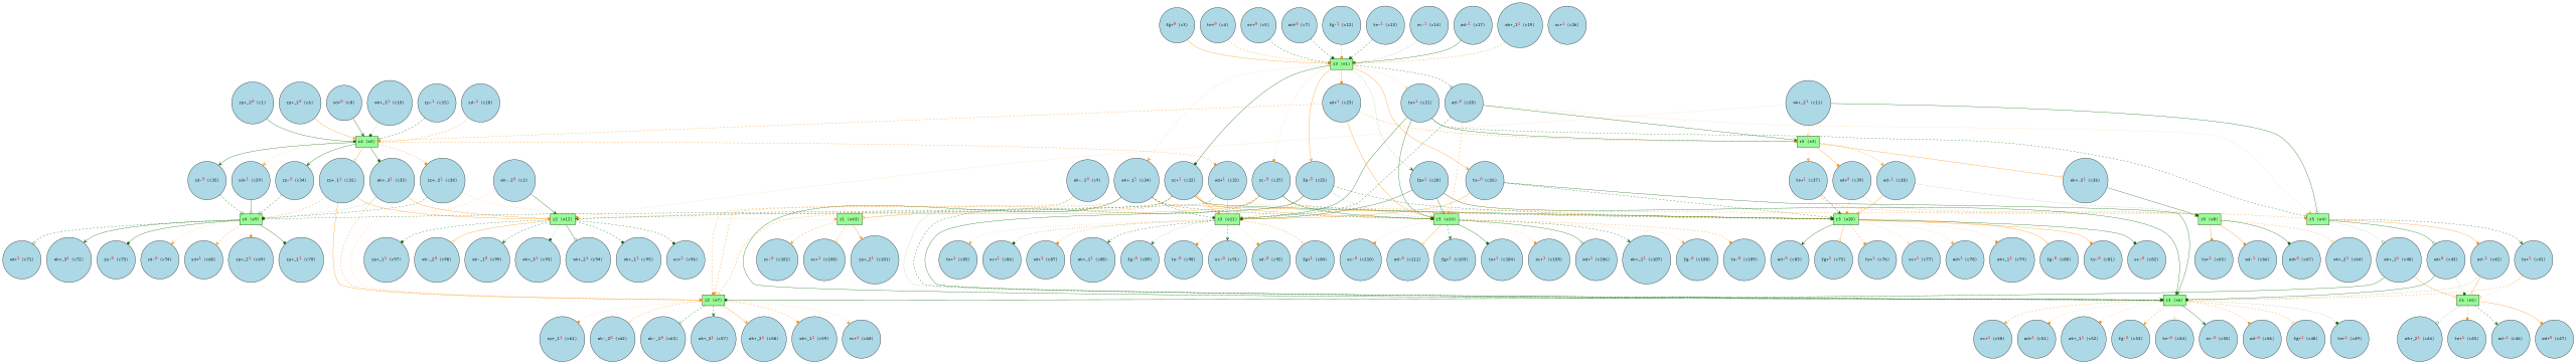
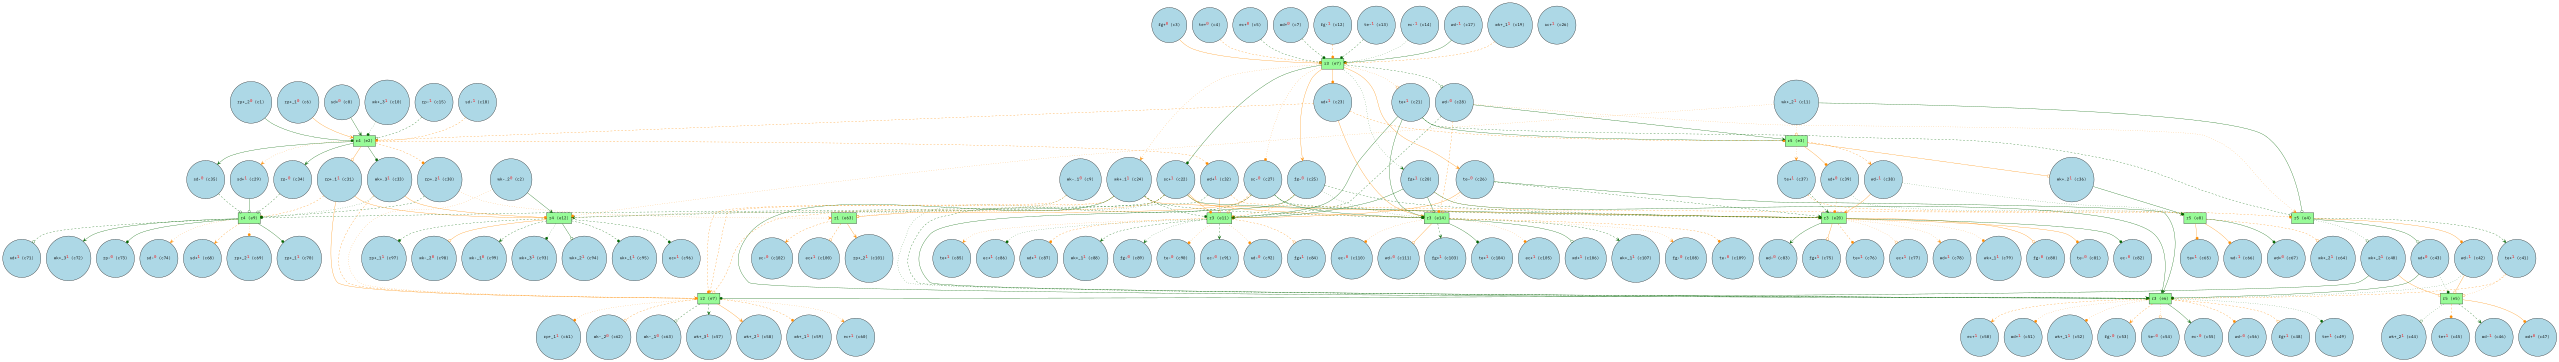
  digraph {
    fontname="IBM Plex Mono"
    node [fillcolor=lightblue fontname="IBM Plex Mono" shape=circle style=filled]
    edge [arrowhead=dot color=darkorange fontname="IBM Plex Mono" style=solid]
    n1 [label=<rp+_2<FONT COLOR="red"><SUP>0</SUP></FONT>&nbsp;(c1)>]
    n2 [fillcolor=palegreen label="r4 (e2)" shape=box]
    n3 [label=<sd+<FONT COLOR="red"><SUP>1</SUP></FONT>&nbsp;(c29)>]
    n4 [label=<rp+_2<FONT COLOR="red"><SUP>1</SUP></FONT>&nbsp;(c30)>]
    n5 [label=<rp+_1<FONT COLOR="red"><SUP>1</SUP></FONT>&nbsp;(c31)>]
    n6 [label=<wd+<FONT COLOR="red"><SUP>1</SUP></FONT>&nbsp;(c32)>]
    n7 [label=<wk+_3<FONT COLOR="red"><SUP>1</SUP></FONT>&nbsp;(c33)>]
    n8 [label=<rp-<FONT COLOR="red"><SUP>0</SUP></FONT>&nbsp;(c34)>]
    n9 [label=<sd-<FONT COLOR="red"><SUP>0</SUP></FONT>&nbsp;(c35)>]
    n10 [fillcolor=palegreen label="r4 (e9)" shape=box]
    n11 [fillcolor=palegreen label="r1 (e63)" shape=box]
    n12 [fillcolor=palegreen label="r2 (e7)" shape=box]
-   n13 [fillcolor=palegreen label="r2 (e12)" shape=box]
+   n13 [fillcolor=palegreen label="r4 (e12)" shape=box]
    n14 [fillcolor=palegreen label="r5 (e4)" shape=box]
    n15 [fillcolor=palegreen label="r3 (e11)" shape=box]
    n16 [label=<wk-_2<FONT COLOR="red"><SUP>0</SUP></FONT>&nbsp;(c2)>]
    n17 [label=<wk+_3<FONT COLOR="red"><SUP>1</SUP></FONT>&nbsp;(c57)>]
    n18 [label=<wk+_2<FONT COLOR="red"><SUP>1</SUP></FONT>&nbsp;(c58)>]
    n19 [label=<wk+_1<FONT COLOR="red"><SUP>1</SUP></FONT>&nbsp;(c59)>]
    n20 [label=<ec+<FONT COLOR="red"><SUP>1</SUP></FONT>&nbsp;(c60)>]
    n21 [label=<rp+_1<FONT COLOR="red"><SUP>1</SUP></FONT>&nbsp;(c61)>]
    n22 [label=<wk-_2<FONT COLOR="red"><SUP>0</SUP></FONT>&nbsp;(c62)>]
    n23 [label=<wk-_1<FONT COLOR="red"><SUP>0</SUP></FONT>&nbsp;(c63)>]
    n24 [label=<wk+_3<FONT COLOR="red"><SUP>1</SUP></FONT>&nbsp;(c93)>]
    n25 [label=<wk+_2<FONT COLOR="red"><SUP>1</SUP></FONT>&nbsp;(c94)>]
    n26 [label=<wk+_1<FONT COLOR="red"><SUP>1</SUP></FONT>&nbsp;(c95)>]
    n27 [label=<ec+<FONT COLOR="red"><SUP>1</SUP></FONT>&nbsp;(c96)>]
    n28 [label=<rp+_1<FONT COLOR="red"><SUP>1</SUP></FONT>&nbsp;(c97)>]
    n29 [label=<wk-_2<FONT COLOR="red"><SUP>0</SUP></FONT>&nbsp;(c98)>]
    n30 [label=<wk-_1<FONT COLOR="red"><SUP>0</SUP></FONT>&nbsp;(c99)>]
    n31 [label=<fg+<FONT COLOR="red"><SUP>0</SUP></FONT>&nbsp;(c3)>]
-   n32 [fillcolor=palegreen label="r3 (e1)" shape=box]
+   n32 [fillcolor=palegreen label="r3 (e7)" shape=box]
    n33 [label=<fg+<FONT COLOR="red"><SUP>1</SUP></FONT>&nbsp;(c20)>]
    n34 [label=<te+<FONT COLOR="red"><SUP>1</SUP></FONT>&nbsp;(c21)>]
    n35 [label=<ec+<FONT COLOR="red"><SUP>1</SUP></FONT>&nbsp;(c22)>]
    n36 [label=<wd+<FONT COLOR="red"><SUP>1</SUP></FONT>&nbsp;(c23)>]
    n37 [label=<wk+_1<FONT COLOR="red"><SUP>1</SUP></FONT>&nbsp;(c24)>]
    n38 [label=<fg-<FONT COLOR="red"><SUP>0</SUP></FONT>&nbsp;(c25)>]
    n39 [label=<te-<FONT COLOR="red"><SUP>0</SUP></FONT>&nbsp;(c26)>]
    n40 [label=<ec-<FONT COLOR="red"><SUP>0</SUP></FONT>&nbsp;(c27)>]
    n41 [label=<wd-<FONT COLOR="red"><SUP>0</SUP></FONT>&nbsp;(c28)>]
    n42 [fillcolor=palegreen label="r3 (e6)" shape=box]
    n43 [fillcolor=palegreen label="r3 (e20)" shape=box]
    n44 [fillcolor=palegreen label="r3 (e14)" shape=box]
    n45 [fillcolor=palegreen label="r5 (e3)" shape=box]
    n46 [label=<te+<FONT COLOR="red"><SUP>0</SUP></FONT>&nbsp;(c4)>]
    n47 [label=<ec+<FONT COLOR="red"><SUP>0</SUP></FONT>&nbsp;(c5)>]
    n48 [label=<rp+_1<FONT COLOR="red"><SUP>0</SUP></FONT>&nbsp;(c6)>]
    n49 [label=<wd+<FONT COLOR="red"><SUP>0</SUP></FONT>&nbsp;(c7)>]
    n50 [label=<sd+<FONT COLOR="red"><SUP>0</SUP></FONT>&nbsp;(c8)>]
    n51 [label=<wk-_1<FONT COLOR="red"><SUP>0</SUP></FONT>&nbsp;(c9)>]
    n52 [label=<wk+_3<FONT COLOR="red"><SUP>1</SUP></FONT>&nbsp;(c10)>]
    n53 [label=<wk+_2<FONT COLOR="red"><SUP>1</SUP></FONT>&nbsp;(c11)>]
    n54 [label=<wk+_2<FONT COLOR="red"><SUP>1</SUP></FONT>&nbsp;(c40)>]
    n55 [label=<te+<FONT COLOR="red"><SUP>1</SUP></FONT>&nbsp;(c41)>]
    n56 [label=<wd-<FONT COLOR="red"><SUP>1</SUP></FONT>&nbsp;(c42)>]
    n57 [label=<wd+<FONT COLOR="red"><SUP>0</SUP></FONT>&nbsp;(c43)>]
    n58 [label=<wk+_2<FONT COLOR="red"><SUP>1</SUP></FONT>&nbsp;(c36)>]
    n59 [label=<te+<FONT COLOR="red"><SUP>1</SUP></FONT>&nbsp;(c37)>]
    n60 [label=<wd-<FONT COLOR="red"><SUP>1</SUP></FONT>&nbsp;(c38)>]
    n61 [label=<wd+<FONT COLOR="red"><SUP>0</SUP></FONT>&nbsp;(c39)>]
    n62 [fillcolor=palegreen label="r5 (e5)" shape=box]
    n63 [fillcolor=palegreen label="r5 (e8)" shape=box]
    n64 [label=<fg-<FONT COLOR="red"><SUP>1</SUP></FONT>&nbsp;(c12)>]
    n65 [label=<te-<FONT COLOR="red"><SUP>1</SUP></FONT>&nbsp;(c13)>]
    n66 [label=<ec-<FONT COLOR="red"><SUP>1</SUP></FONT>&nbsp;(c14)>]
    n67 [label=<rp-<FONT COLOR="red"><SUP>1</SUP></FONT>&nbsp;(c15)>]
    n68 [label=<wd-<FONT COLOR="red"><SUP>1</SUP></FONT>&nbsp;(c17)>]
    n69 [label=<sd-<FONT COLOR="red"><SUP>1</SUP></FONT>&nbsp;(c18)>]
    n70 [label=<wk+_1<FONT COLOR="red"><SUP>1</SUP></FONT>&nbsp;(c19)>]
    n71 [label=<fg+<FONT COLOR="red"><SUP>1</SUP></FONT>&nbsp;(c48)>]
    n72 [label=<te+<FONT COLOR="red"><SUP>1</SUP></FONT>&nbsp;(c49)>]
    n73 [label=<ec+<FONT COLOR="red"><SUP>1</SUP></FONT>&nbsp;(c50)>]
    n74 [label=<wd+<FONT COLOR="red"><SUP>1</SUP></FONT>&nbsp;(c51)>]
    n75 [label=<wk+_1<FONT COLOR="red"><SUP>1</SUP></FONT>&nbsp;(c52)>]
    n76 [label=<fg-<FONT COLOR="red"><SUP>0</SUP></FONT>&nbsp;(c53)>]
    n77 [label=<te-<FONT COLOR="red"><SUP>0</SUP></FONT>&nbsp;(c54)>]
    n78 [label=<ec-<FONT COLOR="red"><SUP>0</SUP></FONT>&nbsp;(c55)>]
    n79 [label=<wd-<FONT COLOR="red"><SUP>0</SUP></FONT>&nbsp;(c56)>]
    n80 [label=<fg+<FONT COLOR="red"><SUP>1</SUP></FONT>&nbsp;(c75)>]
    n81 [label=<te+<FONT COLOR="red"><SUP>1</SUP></FONT>&nbsp;(c76)>]
    n82 [label=<ec+<FONT COLOR="red"><SUP>1</SUP></FONT>&nbsp;(c77)>]
    n83 [label=<wd+<FONT COLOR="red"><SUP>1</SUP></FONT>&nbsp;(c78)>]
    n84 [label=<wk+_1<FONT COLOR="red"><SUP>1</SUP></FONT>&nbsp;(c79)>]
    n85 [label=<fg-<FONT COLOR="red"><SUP>0</SUP></FONT>&nbsp;(c80)>]
    n86 [label=<te-<FONT COLOR="red"><SUP>0</SUP></FONT>&nbsp;(c81)>]
    n87 [label=<ec-<FONT COLOR="red"><SUP>0</SUP></FONT>&nbsp;(c82)>]
    n88 [label=<wd-<FONT COLOR="red"><SUP>0</SUP></FONT>&nbsp;(c83)>]
    n89 [label=<fg+<FONT COLOR="red"><SUP>1</SUP></FONT>&nbsp;(c84)>]
    n90 [label=<te+<FONT COLOR="red"><SUP>1</SUP></FONT>&nbsp;(c85)>]
    n91 [label=<ec+<FONT COLOR="red"><SUP>1</SUP></FONT>&nbsp;(c86)>]
    n92 [label=<wd+<FONT COLOR="red"><SUP>1</SUP></FONT>&nbsp;(c87)>]
    n93 [label=<wk+_1<FONT COLOR="red"><SUP>1</SUP></FONT>&nbsp;(c88)>]
    n94 [label=<fg-<FONT COLOR="red"><SUP>0</SUP></FONT>&nbsp;(c89)>]
    n95 [label=<te-<FONT COLOR="red"><SUP>0</SUP></FONT>&nbsp;(c90)>]
    n96 [label=<ec-<FONT COLOR="red"><SUP>0</SUP></FONT>&nbsp;(c91)>]
    n97 [label=<wd-<FONT COLOR="red"><SUP>0</SUP></FONT>&nbsp;(c92)>]
    n98 [label=<fg+<FONT COLOR="red"><SUP>1</SUP></FONT>&nbsp;(c103)>]
    n99 [label=<te+<FONT COLOR="red"><SUP>1</SUP></FONT>&nbsp;(c104)>]
    n100 [label=<ec+<FONT COLOR="red"><SUP>1</SUP></FONT>&nbsp;(c105)>]
    n101 [label=<wd+<FONT COLOR="red"><SUP>1</SUP></FONT>&nbsp;(c106)>]
    n102 [label=<wk+_1<FONT COLOR="red"><SUP>1</SUP></FONT>&nbsp;(c107)>]
    n103 [label=<fg-<FONT COLOR="red"><SUP>0</SUP></FONT>&nbsp;(c108)>]
    n104 [label=<te-<FONT COLOR="red"><SUP>0</SUP></FONT>&nbsp;(c109)>]
    n105 [label=<ec-<FONT COLOR="red"><SUP>0</SUP></FONT>&nbsp;(c110)>]
    n106 [label=<wd-<FONT COLOR="red"><SUP>0</SUP></FONT>&nbsp;(c111)>]
    n107 [label=<ec+<FONT COLOR="red"><SUP>1</SUP></FONT>&nbsp;(c100)>]
    n108 [label=<rp+_2<FONT COLOR="red"><SUP>1</SUP></FONT>&nbsp;(c101)>]
    n109 [label=<ec-<FONT COLOR="red"><SUP>0</SUP></FONT>&nbsp;(c102)>]
    n110 [label=<sd+<FONT COLOR="red"><SUP>1</SUP></FONT>&nbsp;(c68)>]
    n111 [label=<rp+_2<FONT COLOR="red"><SUP>1</SUP></FONT>&nbsp;(c69)>]
    n112 [label=<rp+_1<FONT COLOR="red"><SUP>1</SUP></FONT>&nbsp;(c70)>]
    n113 [label=<wd+<FONT COLOR="red"><SUP>1</SUP></FONT>&nbsp;(c71)>]
    n114 [label=<wk+_3<FONT COLOR="red"><SUP>1</SUP></FONT>&nbsp;(c72)>]
    n115 [label=<rp-<FONT COLOR="red"><SUP>0</SUP></FONT>&nbsp;(c73)>]
    n116 [label=<sd-<FONT COLOR="red"><SUP>0</SUP></FONT>&nbsp;(c74)>]
    n117 [label=<wk+_2<FONT COLOR="red"><SUP>1</SUP></FONT>&nbsp;(c64)>]
    n118 [label=<te+<FONT COLOR="red"><SUP>1</SUP></FONT>&nbsp;(c65)>]
    n119 [label=<wd-<FONT COLOR="red"><SUP>1</SUP></FONT>&nbsp;(c66)>]
    n120 [label=<wd+<FONT COLOR="red"><SUP>0</SUP></FONT>&nbsp;(c67)>]
    n121 [label=<wk+_2<FONT COLOR="red"><SUP>1</SUP></FONT>&nbsp;(c44)>]
    n122 [label=<te+<FONT COLOR="red"><SUP>1</SUP></FONT>&nbsp;(c45)>]
    n123 [label=<wd-<FONT COLOR="red"><SUP>1</SUP></FONT>&nbsp;(c46)>]
    n124 [label=<wd+<FONT COLOR="red"><SUP>0</SUP></FONT>&nbsp;(c47)>]
    n125 [label=<ac+<FONT COLOR="red"><SUP>1</SUP></FONT>&nbsp;(c26)>]
    n1 -> n2 [color=darkgreen]
    n2 -> n3 [arrowhead=vee style=dotted]
    n2 -> n4 [style=dashed]
    n2 -> n5 [arrowhead=odot]
    n2 -> n6 [style=dashed]
    n2 -> n7 [color=darkgreen]
    n2 -> n8 [arrowhead=vee color=darkgreen]
    n2 -> n9 [arrowhead=vee color=darkgreen]
    n3 -> n10 [arrowhead=odot color=darkgreen]
    n4 -> n10 [color=darkgreen style=dashed]
    n4 -> n11 [arrowhead=vee style=dotted]
    n5 -> n10 [arrowhead=odot style=dashed]
    n5 -> n12 [arrowhead=vee]
    n5 -> n13 [arrowhead=odot]
    n6 -> n10 [arrowhead=odot color=darkgreen style=dashed]
    n6 -> n14 [style=dashed]
    n6 -> n15 [arrowhead=odot]
    n7 -> n10 [color=darkgreen style=dotted]
    n7 -> n12 [arrowhead=odot style=dashed]
    n7 -> n13
    n8 -> n10 [arrowhead=odot color=darkgreen style=dashed]
    n9 -> n10 [arrowhead=odot color=darkgreen style=dashed]
    n10 -> n110 [arrowhead=vee style=dashed]
    n10 -> n111 [style=dotted]
    n10 -> n112 [color=darkgreen]
    n10 -> n113 [arrowhead=odot color=darkgreen style=dashed]
    n10 -> n114 [arrowhead=vee color=darkgreen]
    n10 -> n115 [color=darkgreen]
    n10 -> n116 [arrowhead=vee style=dotted]
    n11 -> n107 [arrowhead=odot style=dashed]
    n11 -> n108 [arrowhead=vee]
    n11 -> n109 [arrowhead=vee style=dashed]
    n12 -> n17 [arrowhead=vee color=darkgreen style=dashed]
    n12 -> n18 [arrowhead=vee]
    n12 -> n19 [style=dashed]
    n12 -> n20 [arrowhead=vee style=dotted]
    n12 -> n21 [style=dotted]
    n12 -> n22 [arrowhead=odot style=dashed]
    n12 -> n23 [arrowhead=odot color=darkgreen style=dashed]
    n13 -> n24 [color=darkgreen style=dotted]
    n13 -> n25 [arrowhead=odot color=darkgreen]
    n13 -> n26 [color=darkgreen style=dashed]
    n13 -> n27 [color=darkgreen style=dashed]
    n13 -> n28 [color=darkgreen style=dashed]
    n13 -> n29 [arrowhead=odot]
    n13 -> n30 [arrowhead=vee color=darkgreen style=dashed]
    n14 -> n54 [arrowhead=odot color=darkgreen style=dotted]
    n14 -> n55 [arrowhead=vee color=darkgreen style=dashed]
    n14 -> n56
    n14 -> n57 [arrowhead=odot color=darkgreen]
    n15 -> n89 [arrowhead=odot style=dashed]
    n15 -> n90 [arrowhead=vee style=dotted]
    n15 -> n91 [color=darkgreen style=dotted]
    n15 -> n92 [style=dashed]
    n15 -> n93 [arrowhead=vee color=darkgreen style=dashed]
    n15 -> n94 [arrowhead=vee color=darkgreen style=dotted]
    n15 -> n95 [style=dotted]
    n15 -> n96 [arrowhead=vee color=darkgreen style=dashed]
    n15 -> n97 [style=dotted]
    n16 -> n12 [arrowhead=vee style=dotted]
    n16 -> n13 [arrowhead=vee color=darkgreen]
    n31 -> n32 [arrowhead=odot]
    n32 -> n33 [arrowhead=vee color=darkgreen style=dotted]
    n32 -> n34 [arrowhead=odot style=dotted]
    n32 -> n35 [color=darkgreen]
    n32 -> n36
    n32 -> n37 [arrowhead=vee style=dotted]
    n32 -> n38 [arrowhead=vee]
    n32 -> n39 [arrowhead=vee]
    n32 -> n40 [style=dotted]
    n32 -> n41 [arrowhead=odot color=darkgreen style=dashed]
    n33 -> n15 [color=darkgreen]
    n33 -> n42 [arrowhead=vee color=darkgreen]
    n33 -> n43 [style=dotted]
    n33 -> n44 [arrowhead=odot color=darkgreen]
    n34 -> n14 [arrowhead=odot color=darkgreen style=dashed]
    n34 -> n15 [color=darkgreen]
    n34 -> n44 [arrowhead=odot color=darkgreen]
    n34 -> n45 [arrowhead=odot color=darkgreen]
    n35 -> n11 [arrowhead=odot style=dotted]
    n35 -> n12 [arrowhead=odot style=dashed]
    n35 -> n13 [arrowhead=vee color=darkgreen style=dashed]
    n35 -> n15
    n35 -> n42 [arrowhead=vee color=darkgreen style=dotted]
    n35 -> n43 [arrowhead=vee color=darkgreen]
    n35 -> n44
    n36 -> n2 [style=dashed]
    n36 -> n44 [arrowhead=vee]
    n36 -> n45 [style=dashed]
    n37 -> n12 [arrowhead=vee style=dashed]
    n37 -> n13 [arrowhead=odot style=dotted]
    n37 -> n15 [color=darkgreen style=dashed]
    n37 -> n42 [color=darkgreen]
    n37 -> n43 [arrowhead=vee]
    n37 -> n44 [arrowhead=vee color=darkgreen style=dashed]
    n38 -> n15 [style=dashed]
    n38 -> n42 [arrowhead=vee color=darkgreen]
    n38 -> n43 [arrowhead=odot color=darkgreen style=dashed]
    n38 -> n44 [color=darkgreen style=dotted]
    n39 -> n15 [arrowhead=odot]
    n39 -> n42 [arrowhead=vee color=darkgreen]
    n39 -> n43 [arrowhead=vee color=darkgreen style=dashed]
    n39 -> n44 [arrowhead=odot style=dotted]
    n40 -> n11 [arrowhead=odot]
    n40 -> n15 [arrowhead=odot style=dashed]
    n40 -> n42 [arrowhead=vee color=darkgreen style=dashed]
    n40 -> n43 [color=darkgreen style=dashed]
    n40 -> n44 [color=darkgreen]
    n41 -> n14 [arrowhead=vee style=dotted]
    n41 -> n15 [arrowhead=vee color=darkgreen style=dashed]
    n41 -> n44 [style=dashed]
    n41 -> n45 [arrowhead=vee color=darkgreen]
    n42 -> n71 [arrowhead=odot style=dashed]
    n42 -> n72 [color=darkgreen style=dotted]
    n42 -> n73 [arrowhead=vee style=dashed]
    n42 -> n74 [style=dotted]
    n42 -> n75 [style=dotted]
    n42 -> n76 [arrowhead=vee style=dashed]
    n42 -> n77 [arrowhead=odot style=dotted]
    n42 -> n78 [arrowhead=vee color=darkgreen]
    n42 -> n79 [style=dashed]
    n43 -> n80 [arrowhead=odot]
    n43 -> n81 [style=dashed]
    n43 -> n82 [arrowhead=odot style=dotted]
    n43 -> n83 [arrowhead=vee style=dotted]
    n43 -> n84 [style=dotted]
    n43 -> n85 [arrowhead=odot]
    n43 -> n86
    n43 -> n87 [color=darkgreen]
    n43 -> n88 [arrowhead=vee color=darkgreen]
    n44 -> n98 [arrowhead=vee color=darkgreen style=dashed]
    n44 -> n99 [color=darkgreen]
    n44 -> n100 [style=dotted]
    n44 -> n101 [arrowhead=odot color=darkgreen]
    n44 -> n102 [arrowhead=vee color=darkgreen style=dashed]
    n44 -> n103 [arrowhead=vee style=dotted]
    n44 -> n104 [style=dashed]
    n44 -> n105 [style=dotted]
    n44 -> n106 [arrowhead=odot]
    n45 -> n58 [arrowhead=odot]
    n45 -> n59 [arrowhead=vee style=dotted]
    n45 -> n60 [arrowhead=vee style=dashed]
    n45 -> n61
    n46 -> n32 [style=dashed]
    n47 -> n32 [arrowhead=odot color=darkgreen style=dashed]
    n48 -> n2 [arrowhead=vee]
    n49 -> n32 [color=darkgreen style=dashed]
    n50 -> n2 [arrowhead=vee color=darkgreen]
    n51 -> n12 [style=dashed]
    n51 -> n13 [arrowhead=vee color=darkgreen style=dotted]
    n52 -> n2 [color=darkgreen style=dotted]
    n53 -> n13 [style=dotted]
    n53 -> n14 [arrowhead=odot color=darkgreen]
    n53 -> n45 [arrowhead=odot style=dotted]
    n54 -> n12 [color=darkgreen]
    n54 -> n62 [arrowhead=odot]
    n55 -> n42 [style=dashed]
    n55 -> n62 [arrowhead=odot style=dotted]
    n56 -> n42 [color=darkgreen style=dotted]
    n56 -> n62 [arrowhead=odot]
    n57 -> n42 [arrowhead=odot color=darkgreen]
    n57 -> n62 [color=darkgreen style=dotted]
    n58 -> n63 [arrowhead=vee color=darkgreen]
    n59 -> n43 [arrowhead=vee color=darkgreen style=dashed]
    n59 -> n63 [arrowhead=odot style=dashed]
    n60 -> n43 [arrowhead=vee]
    n60 -> n63 [arrowhead=vee color=darkgreen style=dotted]
    n61 -> n43 [style=dotted]
    n61 -> n63 [color=darkgreen style=dotted]
    n62 -> n121 [arrowhead=odot color=darkgreen style=dotted]
    n62 -> n122 [style=dashed]
    n62 -> n123 [arrowhead=vee color=darkgreen style=dashed]
    n62 -> n124
    n63 -> n117 [arrowhead=odot style=dashed]
    n63 -> n118
    n63 -> n119
    n63 -> n120 [color=darkgreen]
    n64 -> n32 [style=dashed]
    n65 -> n32 [color=darkgreen style=dashed]
    n66 -> n32 [color=darkgreen style=dotted]
    n67 -> n2 [arrowhead=odot color=darkgreen style=dashed]
    n68 -> n32 [arrowhead=odot color=darkgreen]
    n69 -> n2 [arrowhead=odot style=dashed]
    n70 -> n32 [arrowhead=vee style=dashed]
  }
